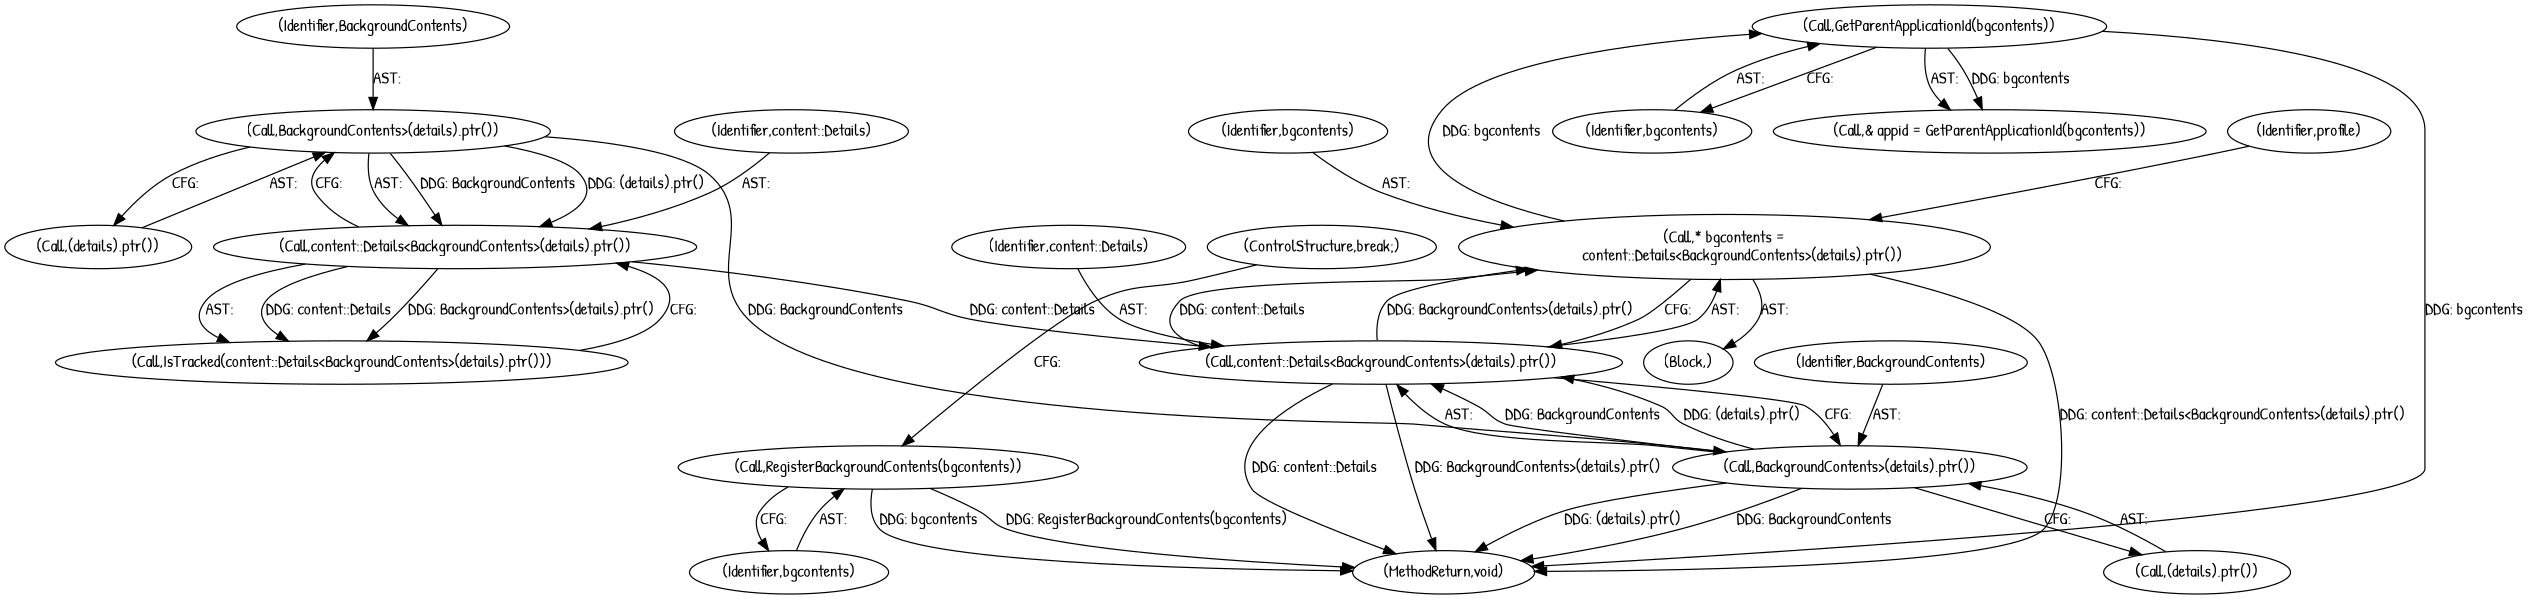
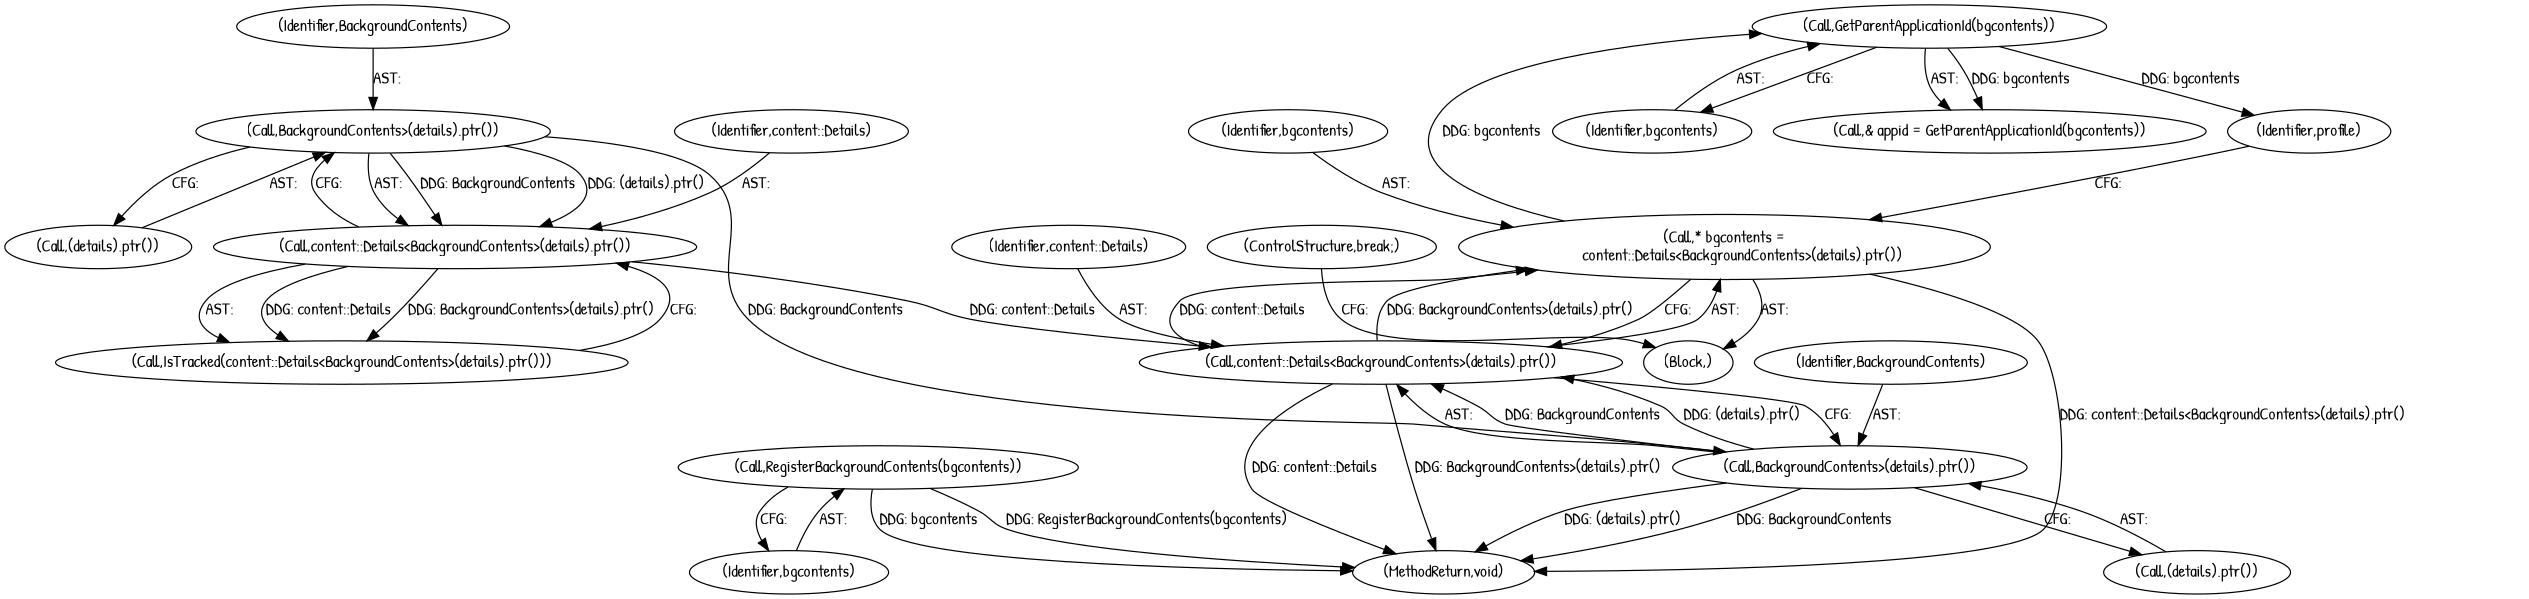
  digraph {
    fontname="Patrick Hand"
    node [fontname="Patrick Hand"]
    edge [fontname="Patrick Hand"]
    n1 [label="(Call,RegisterBackgroundContents(bgcontents))"]
    n2 [label="(MethodReturn,void)"]
    n3 [label="(Identifier,bgcontents)"]
    n4 [label="(Block,)"]
    n5 [label="(Call,GetParentApplicationId(bgcontents))"]
    n6 [label="(Call,& appid = GetParentApplicationId(bgcontents))"]
    n7 [label="(Identifier,bgcontents)"]
    n8 [label="(Call,* bgcontents =\n          content::Details<BackgroundContents>(details).ptr())"]
    n9 [label="(Call,content::Details<BackgroundContents>(details).ptr())"]
    n10 [label="(Call,BackgroundContents>(details).ptr())"]
    n11 [label="(Call,(details).ptr())"]
    n12 [label="(Call,content::Details<BackgroundContents>(details).ptr())"]
    n13 [label="(Call,BackgroundContents>(details).ptr())"]
    n14 [label="(Call,IsTracked(content::Details<BackgroundContents>(details).ptr()))"]
    n15 [label="(Call,(details).ptr())"]
    n16 [label="(Identifier,content::Details)"]
    n17 [label="(Identifier,profile)"]
    n18 [label="(ControlStructure,break;)"]
    n19 [label="(Identifier,BackgroundContents)"]
    n20 [label="(Identifier,bgcontents)"]
    n21 [label="(Identifier,BackgroundContents)"]
    n22 [label="(Identifier,content::Details)"]
    n1 -> n2 [label="DDG: bgcontents"]
    n1 -> n2 [label="DDG: RegisterBackgroundContents(bgcontents)"]
    n1 -> n3 [label="CFG: "]
    n3 -> n1 [label="AST: "]
-   n5 -> n2 [label="DDG: bgcontents"]
+   n5 -> n17 [label="DDG: bgcontents"]
    n5 -> n6 [label="AST: "]
    n5 -> n6 [label="DDG: bgcontents"]
    n5 -> n7 [label="CFG: "]
    n7 -> n5 [label="AST: "]
    n8 -> n2 [label="DDG: content::Details<BackgroundContents>(details).ptr()"]
    n8 -> n4 [label="AST: "]
    n8 -> n5 [label="DDG: bgcontents"]
    n8 -> n9 [label="CFG: "]
    n9 -> n2 [label="DDG: content::Details"]
    n9 -> n2 [label="DDG: BackgroundContents>(details).ptr()"]
    n9 -> n8 [label="AST: "]
    n9 -> n8 [label="DDG: content::Details"]
    n9 -> n8 [label="DDG: BackgroundContents>(details).ptr()"]
    n9 -> n10 [label="CFG: "]
    n10 -> n2 [label="DDG: (details).ptr()"]
    n10 -> n2 [label="DDG: BackgroundContents"]
    n10 -> n9 [label="AST: "]
    n10 -> n9 [label="DDG: BackgroundContents"]
    n10 -> n9 [label="DDG: (details).ptr()"]
    n10 -> n11 [label="CFG: "]
    n11 -> n10 [label="AST: "]
    n12 -> n9 [label="DDG: content::Details"]
    n12 -> n13 [label="CFG: "]
    n12 -> n14 [label="AST: "]
    n12 -> n14 [label="DDG: content::Details"]
    n12 -> n14 [label="DDG: BackgroundContents>(details).ptr()"]
    n13 -> n10 [label="DDG: BackgroundContents"]
    n13 -> n12 [label="AST: "]
    n13 -> n12 [label="DDG: BackgroundContents"]
    n13 -> n12 [label="DDG: (details).ptr()"]
    n13 -> n15 [label="CFG: "]
    n14 -> n12 [label="CFG: "]
    n15 -> n13 [label="AST: "]
    n16 -> n12 [label="AST: "]
    n17 -> n8 [label="CFG: "]
-   n18 -> n1 [label="CFG: "]
+   n18 -> n4 [label="CFG: "]
    n19 -> n10 [label="AST: "]
    n20 -> n8 [label="AST: "]
    n21 -> n13 [label="AST: "]
    n22 -> n9 [label="AST: "]
  }
